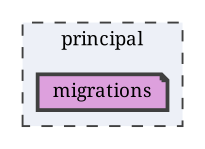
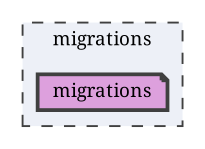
  digraph {
    compound=true
    rankdir=LR
    fontname="Noto Serif"
    n1 [color=grey25 fillcolor=plum fontname="Noto Serif" fontsize=10 height=0.2 label=migrations shape=note style="filled,bold" width=0.4]
    subgraph cluster_1 {
      bgcolor="#edf0f7"
      fontsize=10
-     label=principal
+     label=migrations
      pencolor=grey25
      style="filled,dashed"
      n1
    }
  }
